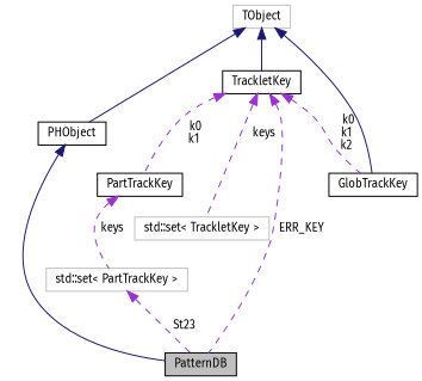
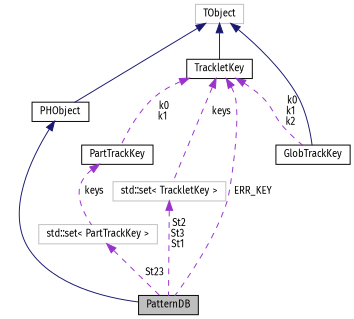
  digraph {
    fontname="Fira Sans"
    rankdir=TB
    node [color=black fontname="Fira Sans" fontsize=10 shape=record]
    edge [color=darkorchid3 dir=back fontname="Fira Sans" fontsize=10 labelfontname=FreeSans labelfontsize=10 style=dashed]
    n1 [fillcolor=grey75 fontcolor=black height=0.2 label=PatternDB style=filled width=0.4]
    n2 [height=0.2 label=PHObject width=0.4]
    n3 [color=grey75 height=0.2 label=TObject width=0.4]
    n4 [height=0.2 label=TrackletKey width=0.4]
    n5 [height=0.2 label=GlobTrackKey width=0.4]
    n6 [height=0.2 label=PartTrackKey width=0.4]
    n7 [color=grey75 height=0.2 label="std::set\< PartTrackKey \>" width=0.4]
    n8 [color=grey75 height=0.2 label="std::set\< TrackletKey \>" width=0.4]
    n2 -> n1 [color=midnightblue style=solid]
    n3 -> n2 [color=midnightblue style=solid]
    n3 -> n4 [color=midnightblue style=solid]
    n3 -> n5 [color=midnightblue style=solid]
    n4 -> n1 [label=" ERR_KEY"]
    n4 -> n5 [label=" k0\nk1\nk2"]
    n4 -> n6 [label=" k0\nk1"]
    n4 -> n8 [label=" keys"]
    n6 -> n7 [label=" keys"]
    n7 -> n1 [label=" St23"]
+   n8 -> n1 [label=" St2\nSt3\nSt1"]
  }
